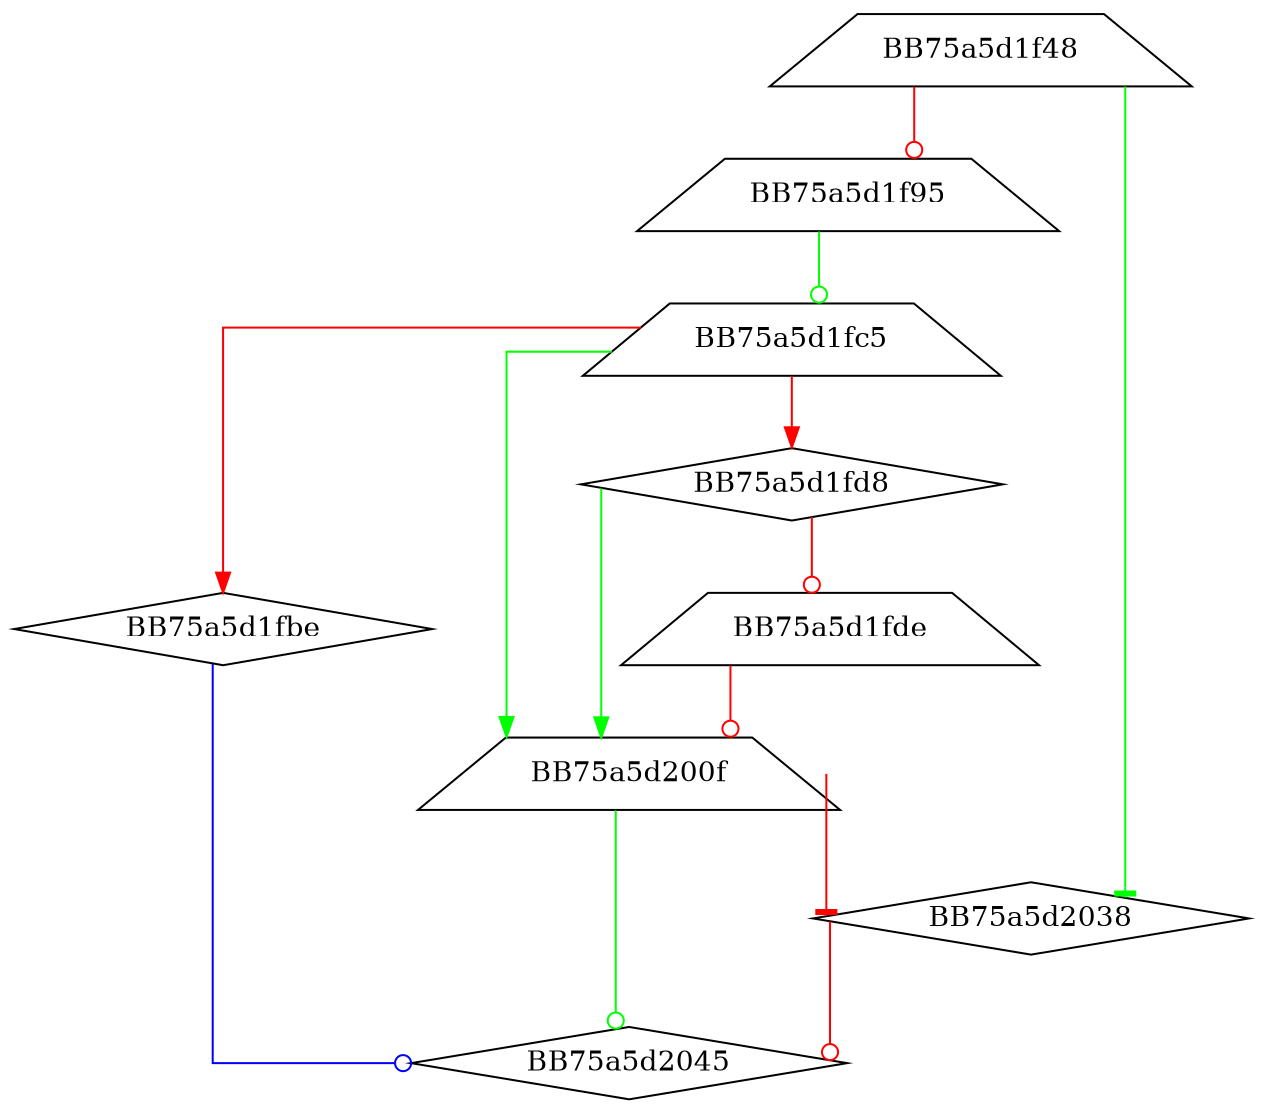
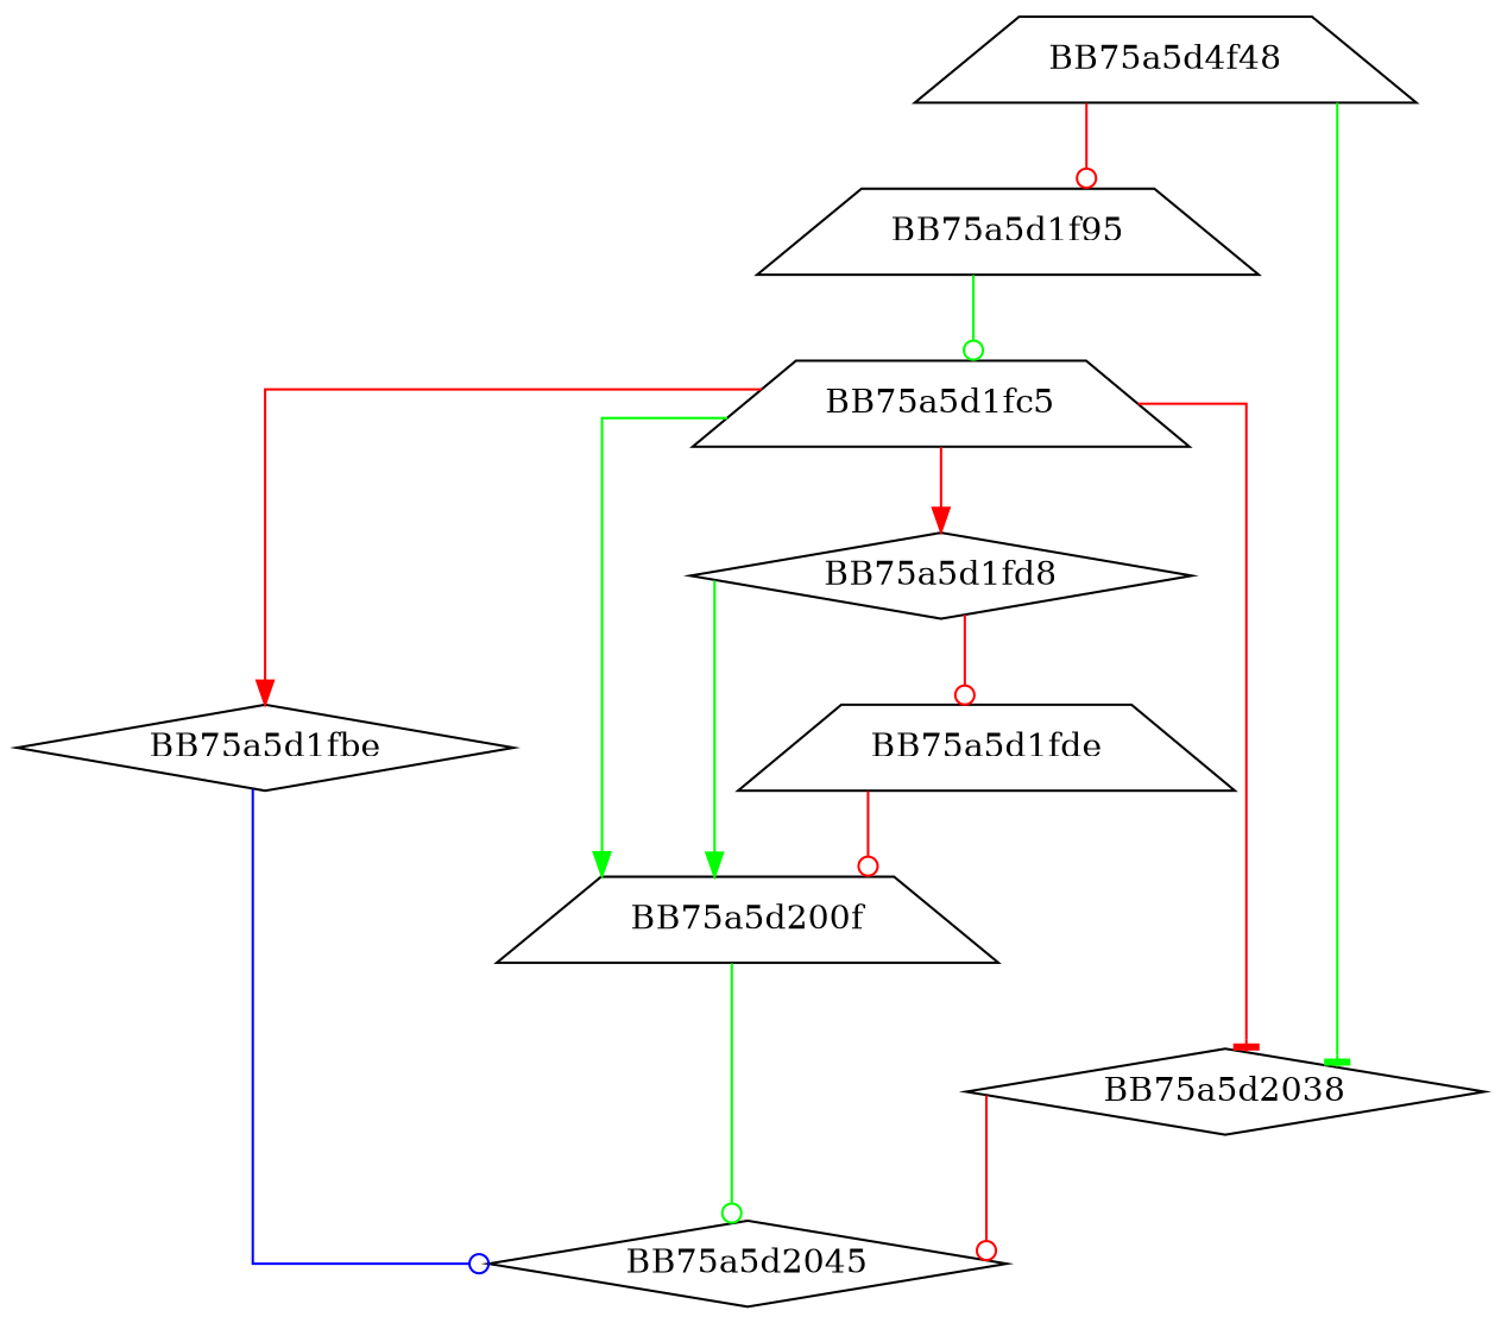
  digraph {
    splines=ortho
    node [shape=trapezium]
    edge [arrowhead=odot color=red]
    BB75a5d2038 [shape=diamond]
-   BB75a5d1f48
+   BB75a5d1f48 [label=BB75a5d4f48]
    BB75a5d1f95
    BB75a5d2045 [shape=diamond]
    BB75a5d1fc5
    BB75a5d1fbe [shape=diamond]
    BB75a5d200f
    BB75a5d1fd8 [shape=diamond]
    BB75a5d1fde
    BB75a5d2038 -> BB75a5d2045
    BB75a5d1f48 -> BB75a5d2038 [arrowhead=tee color=green]
    BB75a5d1f48 -> BB75a5d1f95
    BB75a5d1f95 -> BB75a5d1fc5 [color=green]
    BB75a5d1fc5 -> BB75a5d1fbe [arrowhead=normal]
    BB75a5d1fc5 -> BB75a5d200f [arrowhead=normal color=green]
    BB75a5d1fc5 -> BB75a5d1fd8 [arrowhead=normal]
    BB75a5d1fbe -> BB75a5d2045 [color=blue]
-   BB75a5d200f -> BB75a5d2038 [arrowhead=tee]
+   BB75a5d1fc5 -> BB75a5d2038 [arrowhead=tee]
    BB75a5d200f -> BB75a5d2045 [color=green]
    BB75a5d1fd8 -> BB75a5d200f [arrowhead=normal color=green]
    BB75a5d1fd8 -> BB75a5d1fde
    BB75a5d1fde -> BB75a5d200f
  }
